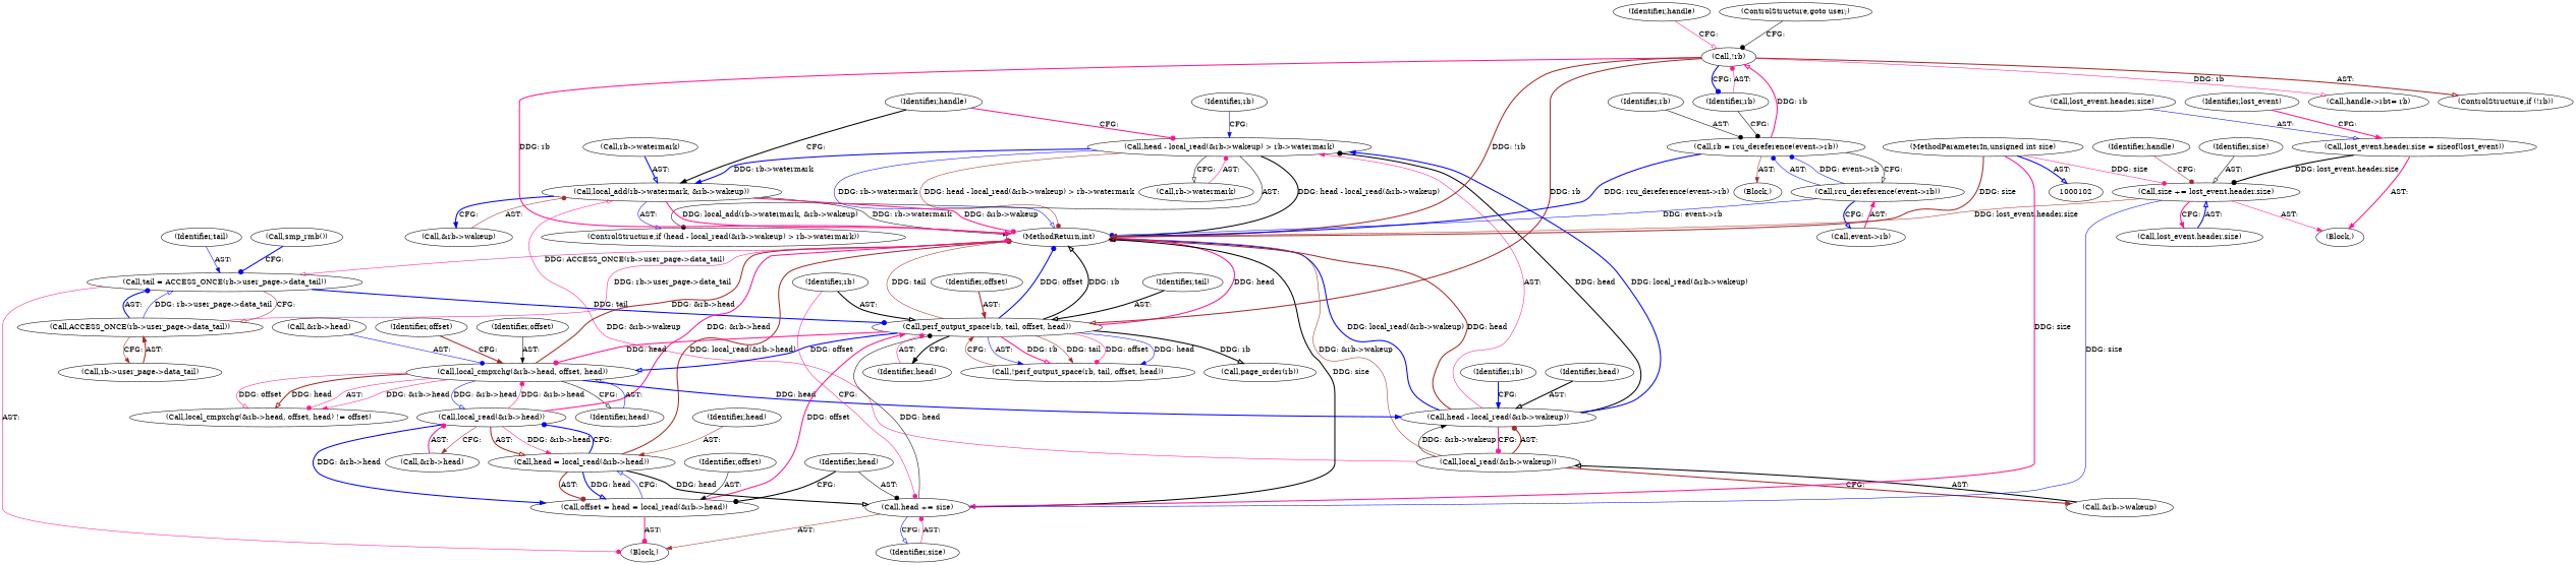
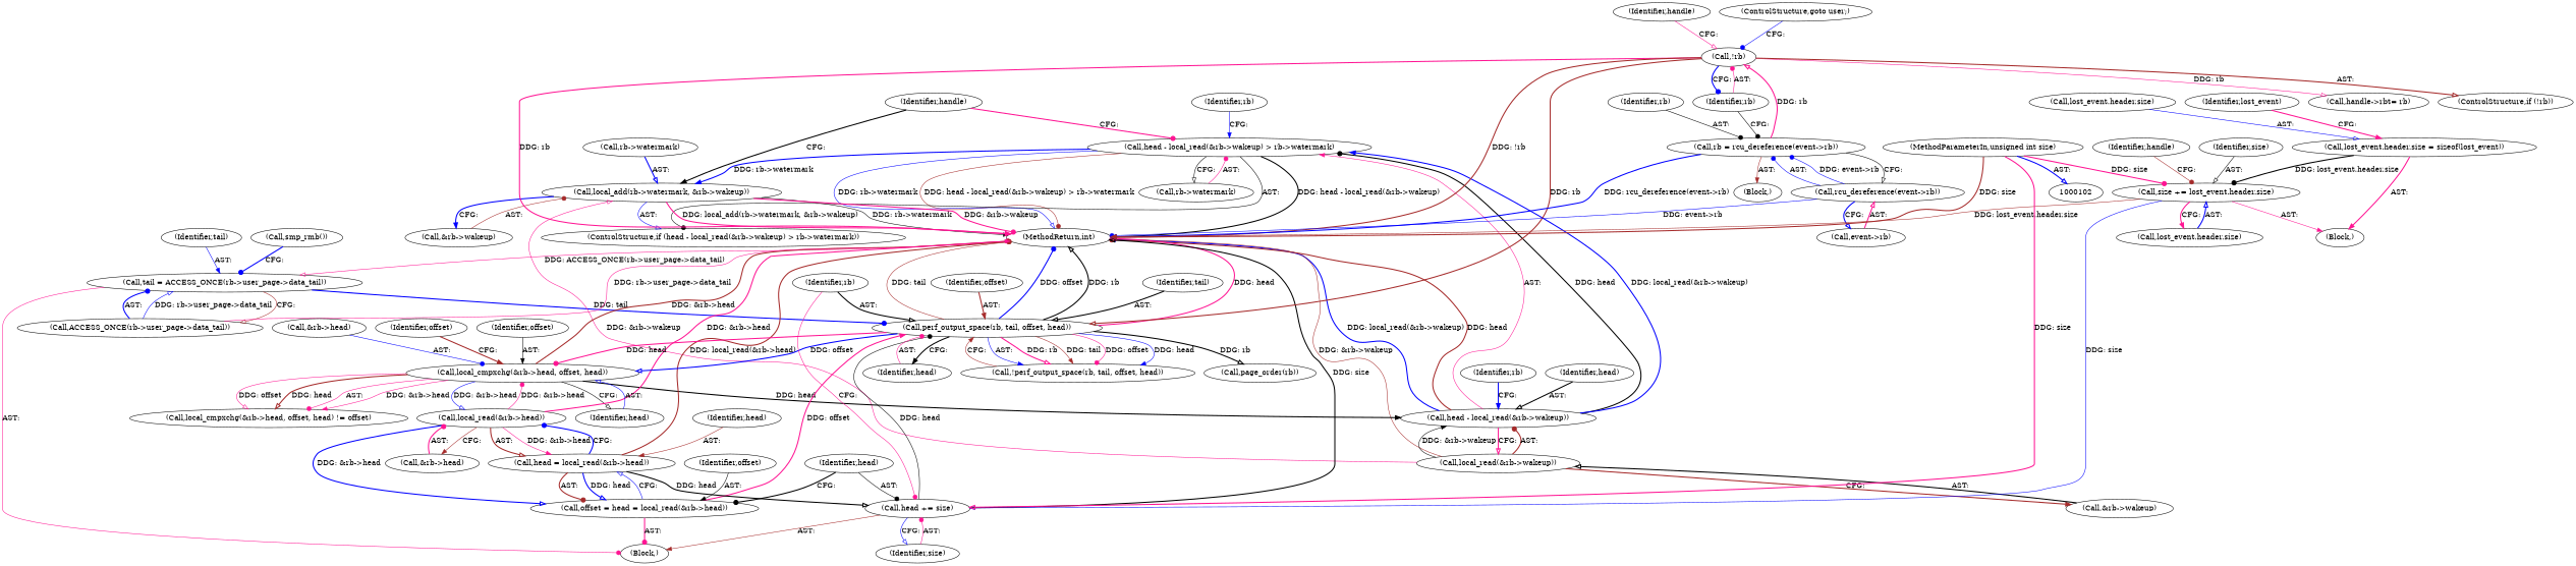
  digraph {
    edge [arrowhead=onormal color=deeppink style=bold]
    n1 [label="(Call,head - local_read(&rb->wakeup) > rb->watermark)"]
    n2 [label="(Call,local_add(rb->watermark, &rb->wakeup))"]
    n3 [label="(Call,rb->watermark)"]
    n4 [label="(MethodReturn,int)"]
    n5 [label="(ControlStructure,if (head - local_read(&rb->wakeup) > rb->watermark))"]
    n6 [label="(Call,&rb->wakeup)"]
    n7 [label="(Call,tail = ACCESS_ONCE(rb->user_page->data_tail))"]
    n8 [label="(Call,head - local_read(&rb->wakeup))"]
    n9 [label="(Call,local_read(&rb->wakeup))"]
    n10 [label="(Call,&rb->wakeup)"]
    n11 [label="(Call,local_cmpxchg(&rb->head, offset, head))"]
    n12 [label="(Call,local_read(&rb->head))"]
    n13 [label="(Call,local_cmpxchg(&rb->head, offset, head) != offset)"]
    n14 [label="(Identifier,head)"]
    n15 [label="(Call,offset = head = local_read(&rb->head))"]
    n16 [label="(Call,head = local_read(&rb->head))"]
    n17 [label="(Call,&rb->head)"]
    n18 [label="(Call,perf_output_space(rb, tail, offset, head))"]
    n19 [label="(Block,)"]
    n20 [label="(Call,head += size)"]
    n21 [label="(Call,!perf_output_space(rb, tail, offset, head))"]
    n22 [label="(Call,page_order(rb))"]
    n23 [label="(Identifier,head)"]
    n24 [label="(Call,!rb)"]
    n25 [label="(Call,handle->rb\t= rb)"]
    n26 [label="(Identifier,rb)"]
    n27 [label="(ControlStructure,if (!rb))"]
    n28 [label="(Call,rb = rcu_dereference(event->rb))"]
    n29 [label="(Call,rcu_dereference(event->rb))"]
    n30 [label="(Block,)"]
    n31 [label="(Call,event->rb)"]
    n32 [label="(Call,ACCESS_ONCE(rb->user_page->data_tail))"]
-   n33 [label="(Call,rb->user_page->data_tail)"]
    n34 [label="(Identifier,size)"]
    n35 [label="(Call,size += lost_event.header.size)"]
    n36 [label="(Call,lost_event.header.size)"]
    n37 [label="(Block,)"]
    n38 [label="(Call,lost_event.header.size = sizeof(lost_event))"]
    n39 [label="(MethodParameterIn,unsigned int size)"]
    1000102
    n41 [label="(Identifier,rb)"]
    n42 [label="(Identifier,rb)"]
    n43 [label="(Identifier,head)"]
    n44 [label="(Identifier,rb)"]
    n45 [label="(Identifier,lost_event)"]
    n46 [label="(Identifier,tail)"]
    n47 [label="(Identifier,handle)"]
    n48 [label="(Identifier,head)"]
    n49 [label="(Identifier,offset)"]
    n50 [label="(Call,smp_rmb())"]
    n51 [label="(Call,rb->watermark)"]
    n52 [label="(Identifier,offset)"]
    n53 [label="(Call,&rb->head)"]
    n54 [label="(Identifier,offset)"]
    n55 [label="(Identifier,handle)"]
    n56 [label="(Identifier,size)"]
    n57 [label="(Identifier,tail)"]
    n58 [label="(ControlStructure,goto user;)"]
    n59 [label="(Identifier,head)"]
    n60 [label="(Call,lost_event.header.size)"]
    n61 [label="(Identifier,rb)"]
    n62 [label="(Identifier,handle)"]
    n63 [label="(Identifier,offset)"]
    n1 -> n2 [arrowhead=normal color=blue label="DDG: rb->watermark"]
    n1 -> n3 [color=black label="CFG: " style=solid]
    n1 -> n4 [arrowhead=dot color=brown label="DDG: head - local_read(&rb->wakeup) > rb->watermark" style=solid]
    n1 -> n4 [color=black label="DDG: head - local_read(&rb->wakeup)"]
    n1 -> n4 [color=blue label="DDG: rb->watermark" style=solid]
    n1 -> n5 [arrowhead=dot color=black label="AST: " style=solid]
    n2 -> n4 [arrowhead=normal color=black label="DDG: rb->watermark" style=solid]
    n2 -> n4 [arrowhead=dot label="DDG: &rb->wakeup"]
    n2 -> n4 [arrowhead=normal label="DDG: local_add(rb->watermark, &rb->wakeup)"]
    n2 -> n5 [color=blue label="AST: " style=solid]
    n2 -> n6 [arrowhead=normal color=blue label="CFG: "]
    n3 -> n1 [arrowhead=dot label="AST: " style=solid]
    n4 -> n7 [label="DDG: ACCESS_ONCE(rb->user_page->data_tail)" style=solid]
    n6 -> n2 [arrowhead=dot color=brown label="AST: " style=solid]
    n7 -> n18 [arrowhead=dot color=blue label="DDG: tail"]
    n7 -> n19 [arrowhead=dot label="AST: " style=solid]
    n7 -> n32 [color=brown label="CFG: " style=solid]
    n8 -> n1 [arrowhead=normal label="AST: " style=solid]
    n8 -> n1 [arrowhead=dot color=black label="DDG: head"]
    n8 -> n1 [arrowhead=normal color=blue label="DDG: local_read(&rb->wakeup)"]
    n8 -> n4 [arrowhead=normal color=blue label="DDG: local_read(&rb->wakeup)"]
    n8 -> n4 [arrowhead=dot color=brown label="DDG: head"]
-   n8 -> n9 [arrowhead=dot label="CFG: "]
+   n8 -> n9 [label="CFG: "]
    n9 -> n2 [label="DDG: &rb->wakeup" style=solid]
    n9 -> n4 [color=brown label="DDG: &rb->wakeup" style=solid]
    n9 -> n8 [arrowhead=dot color=brown label="AST: "]
    n9 -> n8 [arrowhead=normal color=black label="DDG: &rb->wakeup" style=solid]
    n9 -> n10 [arrowhead=normal color=brown label="CFG: "]
    n10 -> n9 [color=black label="AST: "]
    n11 -> n4 [arrowhead=dot color=brown label="DDG: &rb->head"]
-   n11 -> n8 [arrowhead=normal color=blue label="DDG: head"]
+   n11 -> n8 [arrowhead=normal color=black label="DDG: head"]
    n11 -> n12 [color=blue label="DDG: &rb->head" style=solid]
    n11 -> n13 [arrowhead=dot label="AST: " style=solid]
    n11 -> n13 [arrowhead=normal label="DDG: &rb->head" style=solid]
    n11 -> n13 [label="DDG: offset" style=solid]
    n11 -> n13 [color=brown label="DDG: head"]
    n11 -> n14 [color=black label="CFG: " style=solid]
    n12 -> n4 [arrowhead=dot label="DDG: &rb->head"]
    n12 -> n11 [arrowhead=dot label="DDG: &rb->head" style=solid]
-   n12 -> n15 [arrowhead=normal color=blue label="DDG: &rb->head"]
+   n12 -> n15 [color=blue label="DDG: &rb->head"]
    n12 -> n16 [color=brown label="AST: "]
    n12 -> n16 [arrowhead=normal label="DDG: &rb->head" style=solid]
    n12 -> n17 [arrowhead=normal color=brown label="CFG: " style=solid]
    n14 -> n11 [color=blue label="AST: " style=solid]
    n15 -> n16 [color=blue label="CFG: " style=solid]
    n15 -> n18 [arrowhead=normal label="DDG: offset"]
    n15 -> n19 [arrowhead=dot label="AST: "]
    n16 -> n4 [arrowhead=dot color=brown label="DDG: local_read(&rb->head)"]
    n16 -> n12 [arrowhead=dot color=blue label="CFG: "]
    n16 -> n15 [arrowhead=dot color=brown label="AST: "]
    n16 -> n15 [color=blue label="DDG: head"]
    n16 -> n20 [color=black label="DDG: head"]
    n17 -> n12 [arrowhead=dot label="AST: "]
    n18 -> n4 [arrowhead=dot color=brown label="DDG: tail" style=solid]
    n18 -> n4 [label="DDG: head"]
    n18 -> n4 [arrowhead=dot color=blue label="DDG: offset"]
    n18 -> n4 [color=black label="DDG: rb"]
    n18 -> n11 [color=blue label="DDG: offset"]
    n18 -> n11 [arrowhead=dot label="DDG: head"]
    n18 -> n21 [arrowhead=normal color=blue label="AST: " style=solid]
    n18 -> n21 [label="DDG: rb"]
    n18 -> n21 [arrowhead=normal color=brown label="DDG: tail" style=solid]
    n18 -> n21 [arrowhead=dot label="DDG: offset" style=solid]
    n18 -> n21 [arrowhead=normal color=blue label="DDG: head" style=solid]
    n18 -> n22 [color=black label="DDG: rb"]
    n18 -> n23 [arrowhead=normal color=black label="CFG: "]
    n20 -> n4 [color=black label="DDG: size"]
    n20 -> n18 [arrowhead=dot color=black label="DDG: head" style=solid]
    n20 -> n19 [arrowhead=normal color=brown label="AST: " style=solid]
    n20 -> n34 [color=blue label="CFG: " style=solid]
    n21 -> n18 [arrowhead=normal color=brown label="CFG: " style=solid]
    n23 -> n18 [arrowhead=dot label="AST: " style=solid]
    n24 -> n4 [arrowhead=normal label="DDG: rb"]
    n24 -> n4 [color=brown label="DDG: !rb"]
    n24 -> n18 [color=brown label="DDG: rb"]
    n24 -> n25 [label="DDG: rb" style=solid]
    n24 -> n26 [arrowhead=dot color=blue label="CFG: "]
    n24 -> n27 [color=brown label="AST: "]
    n26 -> n24 [arrowhead=dot label="AST: " style=solid]
    n26 -> n28 [arrowhead=dot color=black label="CFG: " style=solid]
    n28 -> n4 [arrowhead=normal color=blue label="DDG: rcu_dereference(event->rb)"]
    n28 -> n24 [label="DDG: rb"]
    n28 -> n29 [color=black label="CFG: " style=solid]
    n28 -> n30 [arrowhead=normal color=brown label="AST: " style=solid]
    n29 -> n4 [arrowhead=dot color=blue label="DDG: event->rb" style=solid]
    n29 -> n28 [arrowhead=dot color=blue label="AST: " style=solid]
    n29 -> n28 [arrowhead=dot color=blue label="DDG: event->rb" style=solid]
    n29 -> n31 [color=blue label="CFG: "]
-   n31 -> n29 [arrowhead=normal label="AST: "]
+   n31 -> n29 [label="AST: "]
    n32 -> n4 [arrowhead=normal label="DDG: rb->user_page->data_tail" style=solid]
    n32 -> n7 [arrowhead=dot color=blue label="AST: "]
    n32 -> n7 [color=blue label="DDG: rb->user_page->data_tail" style=solid]
-   n32 -> n33 [arrowhead=normal color=brown label="CFG: " style=solid]
-   n33 -> n32 [arrowhead=normal color=brown label="AST: "]
    n34 -> n20 [arrowhead=dot label="AST: " style=solid]
    n35 -> n4 [arrowhead=normal color=brown label="DDG: lost_event.header.size" style=solid]
    n35 -> n20 [color=blue label="DDG: size" style=solid]
    n35 -> n36 [arrowhead=normal label="CFG: "]
    n35 -> n37 [arrowhead=normal label="AST: " style=solid]
    n36 -> n35 [color=blue label="AST: "]
    n38 -> n35 [arrowhead=dot color=black label="DDG: lost_event.header.size"]
    n38 -> n37 [arrowhead=normal label="AST: "]
    n39 -> n4 [color=brown label="DDG: size"]
    n39 -> n20 [label="DDG: size"]
-   n39 -> n35 [arrowhead=dot label="DDG: size" style=solid]
+   n39 -> n35 [arrowhead=dot label="DDG: size"]
    n39 -> 1000102 [color=blue label="AST: "]
    n41 -> n8 [arrowhead=normal color=blue label="CFG: "]
    n42 -> n28 [arrowhead=dot color=black label="AST: " style=solid]
    n43 -> n8 [color=black label="AST: "]
    n44 -> n1 [arrowhead=normal color=blue label="CFG: " style=solid]
    n45 -> n38 [arrowhead=normal label="CFG: "]
    n46 -> n7 [arrowhead=normal color=blue label="AST: " style=solid]
    n47 -> n24 [label="CFG: " style=solid]
    n48 -> n15 [arrowhead=dot color=black label="CFG: "]
    n48 -> n20 [arrowhead=dot color=black label="AST: " style=solid]
    n49 -> n11 [arrowhead=normal color=black label="AST: " style=solid]
    n50 -> n7 [arrowhead=dot color=blue label="CFG: "]
    n51 -> n2 [color=blue label="AST: "]
    n52 -> n18 [arrowhead=normal color=brown label="AST: "]
    n53 -> n11 [arrowhead=dot color=blue label="AST: " style=solid]
    n54 -> n11 [arrowhead=normal color=brown label="CFG: "]
    n55 -> n35 [arrowhead=dot color=brown label="CFG: " style=solid]
    n56 -> n35 [color=black label="AST: " style=solid]
    n57 -> n18 [color=black label="AST: "]
-   n58 -> n24 [arrowhead=dot color=black label="CFG: " style=solid]
+   n58 -> n24 [arrowhead=dot color=blue label="CFG: " style=solid]
    n59 -> n16 [arrowhead=normal color=brown label="AST: " style=solid]
    n60 -> n38 [color=blue label="AST: " style=solid]
    n61 -> n18 [color=black label="AST: "]
    n61 -> n20 [arrowhead=dot label="CFG: " style=solid]
    n62 -> n1 [arrowhead=dot label="CFG: "]
    n62 -> n2 [arrowhead=normal color=black label="CFG: "]
    n63 -> n15 [arrowhead=normal color=black label="AST: " style=solid]
  }
